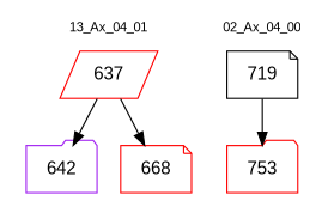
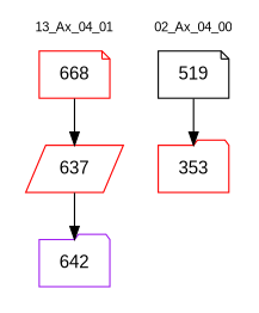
  digraph {
    fontname="Liberation Sans"
    node [color=red fontname="Liberation Sans" shape=folder]
    edge [color=black fontname="Liberation Sans"]
    n1 [label=637 shape=parallelogram]
    n2 [color=purple label=642]
    n3 [label=668 shape=note]
-   n4 [color=black label=719 shape=note]
-   n5 [label=753]
+   n4 [color=black label=519 shape=note]
+   n5 [label=353]
    subgraph cluster_1 {
      color=white
      fontsize=10
      label="13_Ax_04_01"
      n1
      n2
      n3
    }
    subgraph cluster_2 {
      color=white
      fontsize=10
      label="02_Ax_04_00"
      n4
      n5
    }
    n1 -> n2
-   n1 -> n3
+   n3 -> n1
    n4 -> n5
  }
